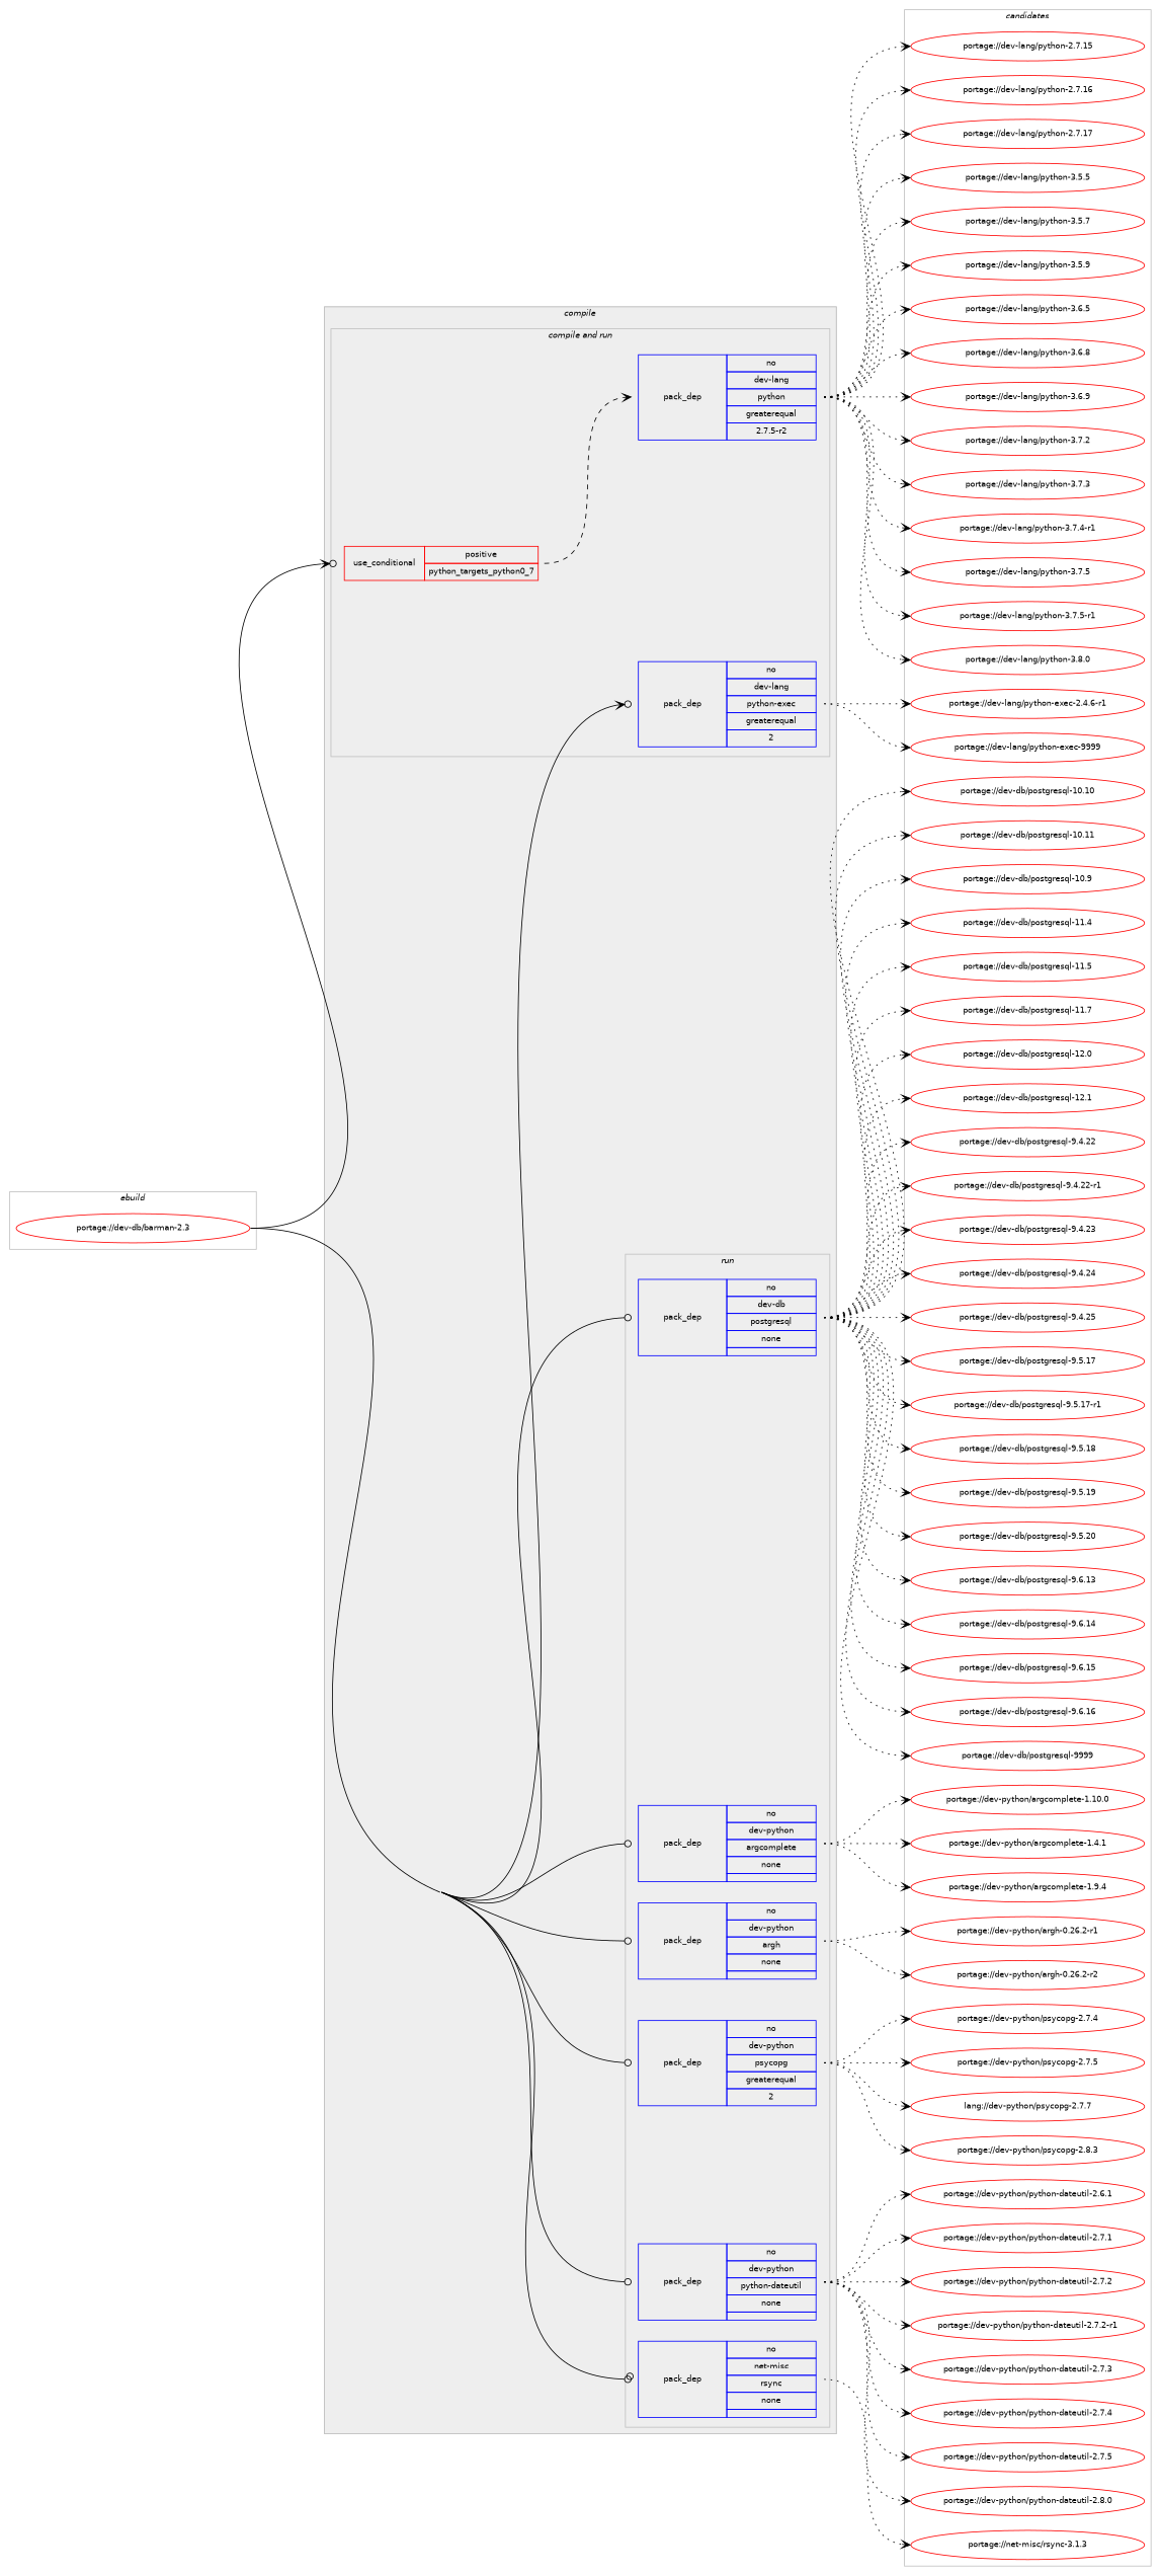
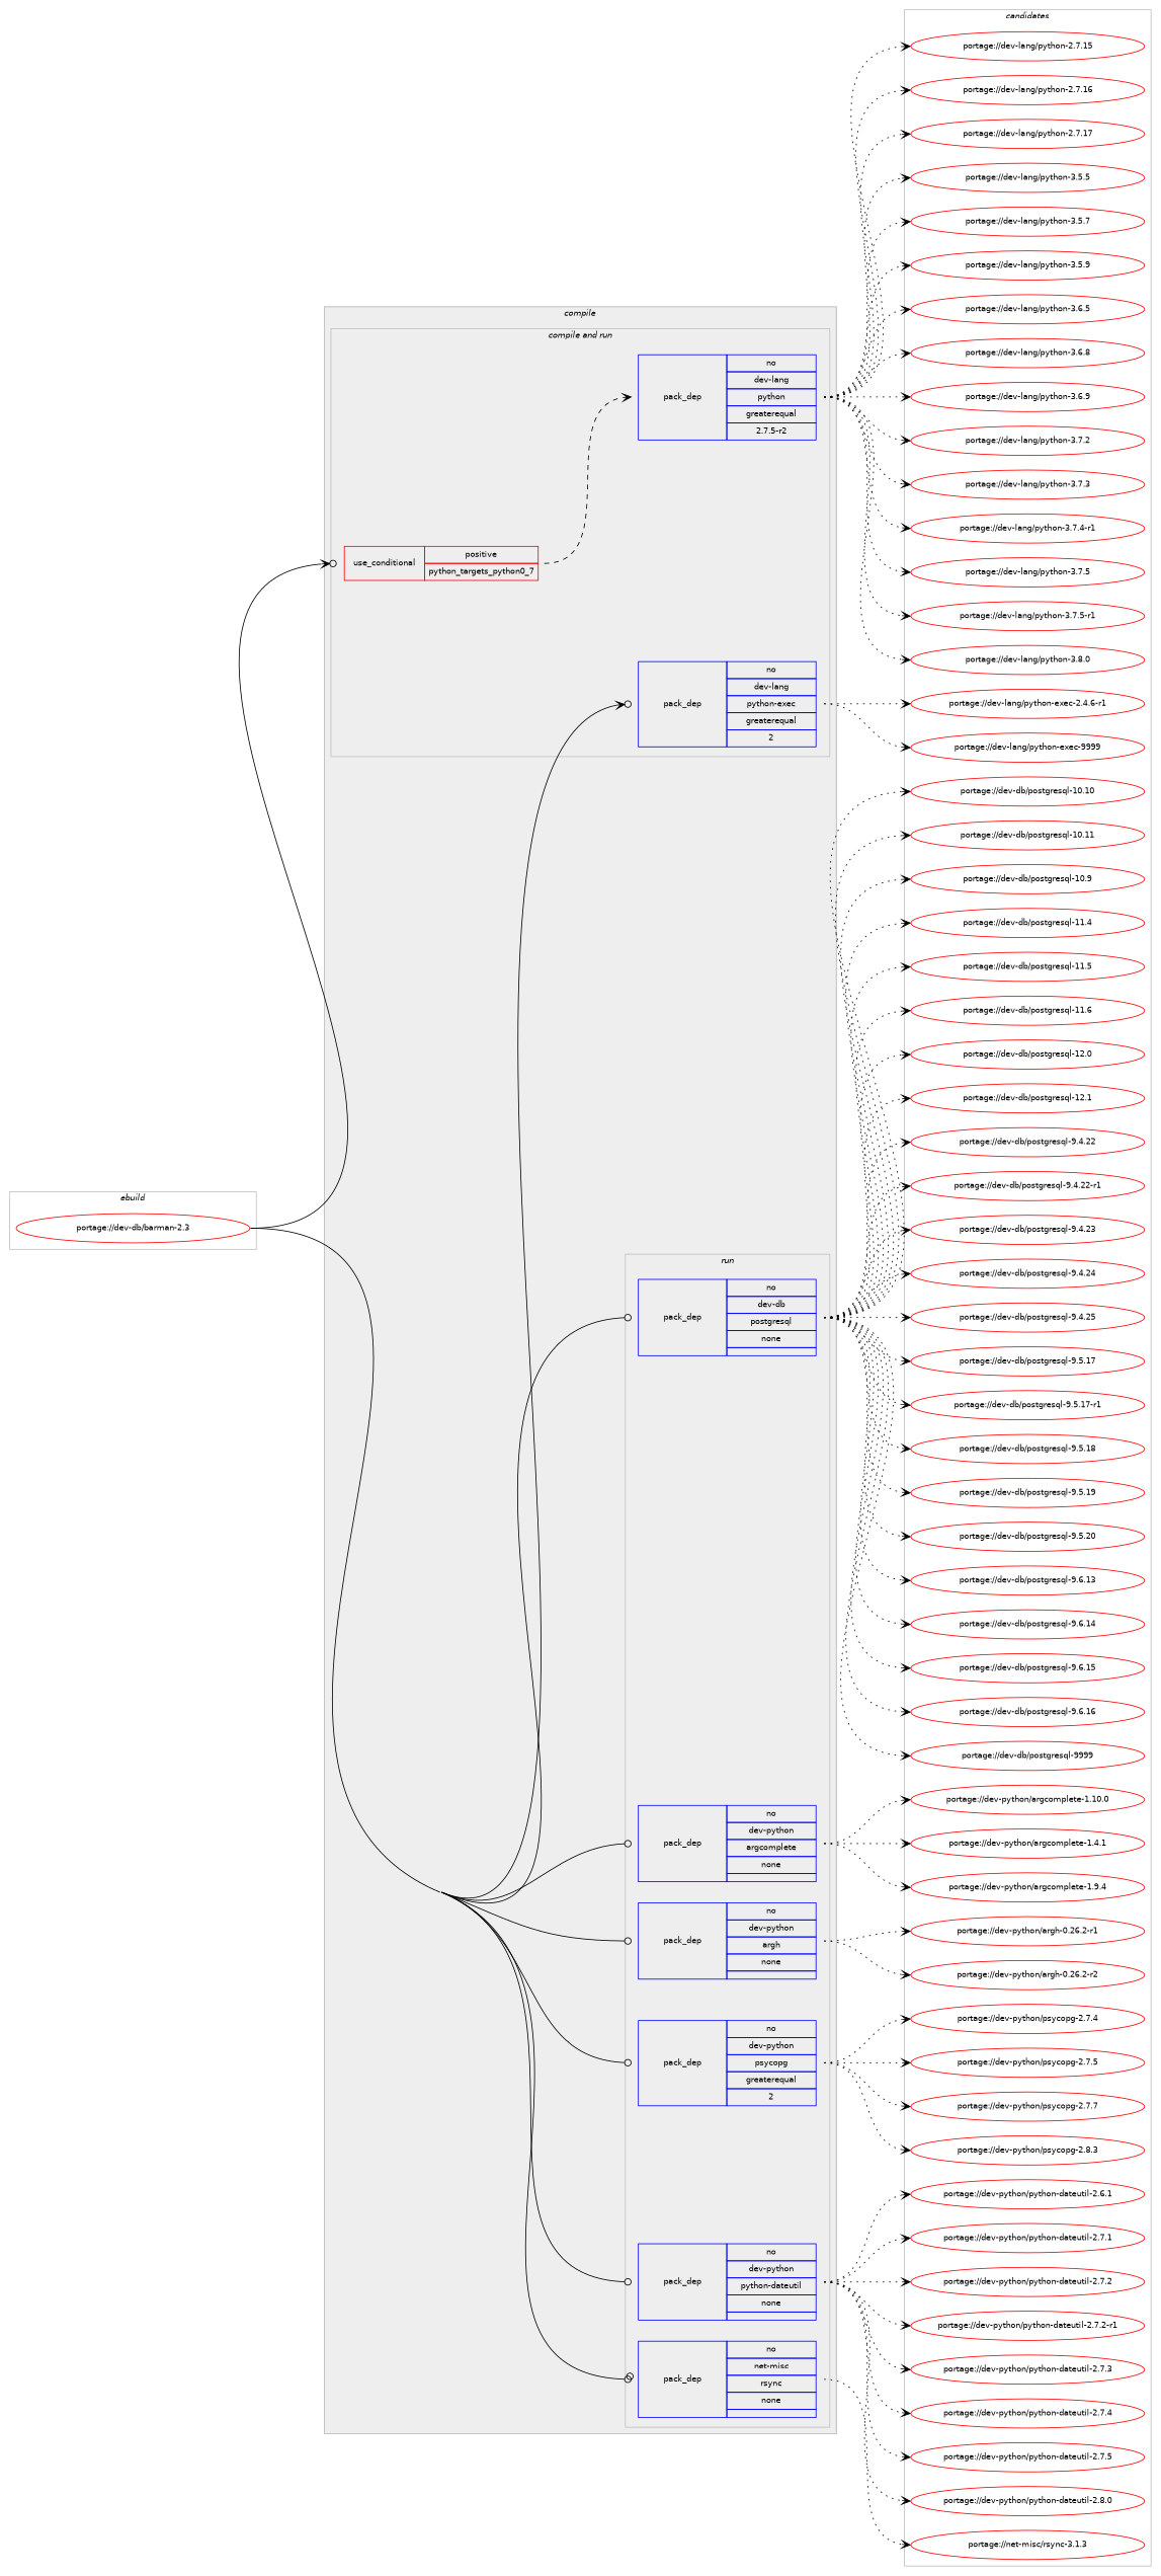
  digraph {
    compound=true
    concentrate=true
    fontname=Helvetica
    fontsize=10
    newrank=true
    rankdir=LR
    ranksep=1.5
    node [color=red fontname=Helvetica fontsize=10]
    edge [arrowhead=vee headport=w style=dotted tailport=e weight=100]
    n1 [label="portage://dev-db/barman-2.3" width=4]
    n2 [color=blue label=<<TABLE BORDER="0" CELLBORDER="1" CELLSPACING="0" CELLPADDING="4" WIDTH="220"><TR><TD ROWSPAN="6" CELLPADDING="30">pack_dep</TD></TR><TR><TD WIDTH="110">no</TD></TR><TR><TD>dev-lang</TD></TR><TR><TD>python</TD></TR><TR><TD>greaterequal</TD></TR><TR><TD>2.7.5-r2</TD></TR></TABLE>> shape=none]
    n3 [label=<<TABLE BORDER="0" CELLBORDER="1" CELLSPACING="0" CELLPADDING="4"><TR><TD ROWSPAN="3" CELLPADDING="10">use_conditional</TD></TR><TR><TD>positive</TD></TR><TR><TD>python_targets_python0_7</TD></TR></TABLE>> shape=none]
    n4 [color=blue label=<<TABLE BORDER="0" CELLBORDER="1" CELLSPACING="0" CELLPADDING="4" WIDTH="220"><TR><TD ROWSPAN="6" CELLPADDING="30">pack_dep</TD></TR><TR><TD WIDTH="110">no</TD></TR><TR><TD>dev-lang</TD></TR><TR><TD>python-exec</TD></TR><TR><TD>greaterequal</TD></TR><TR><TD>2</TD></TR></TABLE>> shape=none]
    n5 [color=blue label=<<TABLE BORDER="0" CELLBORDER="1" CELLSPACING="0" CELLPADDING="4" WIDTH="220"><TR><TD ROWSPAN="6" CELLPADDING="30">pack_dep</TD></TR><TR><TD WIDTH="110">no</TD></TR><TR><TD>dev-db</TD></TR><TR><TD>postgresql</TD></TR><TR><TD>none</TD></TR><TR><TD></TD></TR></TABLE>> shape=none]
    n6 [color=blue label=<<TABLE BORDER="0" CELLBORDER="1" CELLSPACING="0" CELLPADDING="4" WIDTH="220"><TR><TD ROWSPAN="6" CELLPADDING="30">pack_dep</TD></TR><TR><TD WIDTH="110">no</TD></TR><TR><TD>dev-python</TD></TR><TR><TD>argcomplete</TD></TR><TR><TD>none</TD></TR><TR><TD></TD></TR></TABLE>> shape=none]
    n7 [color=blue label=<<TABLE BORDER="0" CELLBORDER="1" CELLSPACING="0" CELLPADDING="4" WIDTH="220"><TR><TD ROWSPAN="6" CELLPADDING="30">pack_dep</TD></TR><TR><TD WIDTH="110">no</TD></TR><TR><TD>dev-python</TD></TR><TR><TD>argh</TD></TR><TR><TD>none</TD></TR><TR><TD></TD></TR></TABLE>> shape=none]
    n8 [color=blue label=<<TABLE BORDER="0" CELLBORDER="1" CELLSPACING="0" CELLPADDING="4" WIDTH="220"><TR><TD ROWSPAN="6" CELLPADDING="30">pack_dep</TD></TR><TR><TD WIDTH="110">no</TD></TR><TR><TD>dev-python</TD></TR><TR><TD>psycopg</TD></TR><TR><TD>greaterequal</TD></TR><TR><TD>2</TD></TR></TABLE>> shape=none]
    n9 [color=blue label=<<TABLE BORDER="0" CELLBORDER="1" CELLSPACING="0" CELLPADDING="4" WIDTH="220"><TR><TD ROWSPAN="6" CELLPADDING="30">pack_dep</TD></TR><TR><TD WIDTH="110">no</TD></TR><TR><TD>dev-python</TD></TR><TR><TD>python-dateutil</TD></TR><TR><TD>none</TD></TR><TR><TD></TD></TR></TABLE>> shape=none]
    n10 [color=blue label=<<TABLE BORDER="0" CELLBORDER="1" CELLSPACING="0" CELLPADDING="4" WIDTH="220"><TR><TD ROWSPAN="6" CELLPADDING="30">pack_dep</TD></TR><TR><TD WIDTH="110">no</TD></TR><TR><TD>net-misc</TD></TR><TR><TD>rsync</TD></TR><TR><TD>none</TD></TR><TR><TD></TD></TR></TABLE>> shape=none]
    n11 [label="portage://dev-lang/python-2.7.15" width=4]
    n12 [label="portage://dev-lang/python-2.7.16" width=4]
    n13 [label="portage://dev-lang/python-2.7.17" width=4]
    n14 [label="portage://dev-lang/python-3.5.5" width=4]
    n15 [label="portage://dev-lang/python-3.5.7" width=4]
    n16 [label="portage://dev-lang/python-3.5.9" width=4]
    n17 [label="portage://dev-lang/python-3.6.5" width=4]
    n18 [label="portage://dev-lang/python-3.6.8" width=4]
    n19 [label="portage://dev-lang/python-3.6.9" width=4]
    n20 [label="portage://dev-lang/python-3.7.2" width=4]
    n21 [label="portage://dev-lang/python-3.7.3" width=4]
    n22 [label="portage://dev-lang/python-3.7.4-r1" width=4]
    n23 [label="portage://dev-lang/python-3.7.5" width=4]
    n24 [label="portage://dev-lang/python-3.7.5-r1" width=4]
    n25 [label="portage://dev-lang/python-3.8.0" width=4]
    n26 [label="portage://dev-lang/python-exec-2.4.6-r1" width=4]
    n27 [label="portage://dev-lang/python-exec-9999" width=4]
    n28 [label="portage://dev-db/postgresql-10.10" width=4]
    n29 [label="portage://dev-db/postgresql-10.11" width=4]
    n30 [label="portage://dev-db/postgresql-10.9" width=4]
    n31 [label="portage://dev-db/postgresql-11.4" width=4]
    n32 [label="portage://dev-db/postgresql-11.5" width=4]
-   n33 [label="portage://dev-db/postgresql-11.7" width=4]
+   n33 [label="portage://dev-db/postgresql-11.6" width=4]
    n34 [label="portage://dev-db/postgresql-12.0" width=4]
    n35 [label="portage://dev-db/postgresql-12.1" width=4]
    n36 [label="portage://dev-db/postgresql-9.4.22" width=4]
    n37 [label="portage://dev-db/postgresql-9.4.22-r1" width=4]
    n38 [label="portage://dev-db/postgresql-9.4.23" width=4]
    n39 [label="portage://dev-db/postgresql-9.4.24" width=4]
    n40 [label="portage://dev-db/postgresql-9.4.25" width=4]
    n41 [label="portage://dev-db/postgresql-9.5.17" width=4]
    n42 [label="portage://dev-db/postgresql-9.5.17-r1" width=4]
    n43 [label="portage://dev-db/postgresql-9.5.18" width=4]
    n44 [label="portage://dev-db/postgresql-9.5.19" width=4]
    n45 [label="portage://dev-db/postgresql-9.5.20" width=4]
    n46 [label="portage://dev-db/postgresql-9.6.13" width=4]
    n47 [label="portage://dev-db/postgresql-9.6.14" width=4]
    n48 [label="portage://dev-db/postgresql-9.6.15" width=4]
    n49 [label="portage://dev-db/postgresql-9.6.16" width=4]
    n50 [label="portage://dev-db/postgresql-9999" width=4]
    n51 [label="portage://dev-python/argcomplete-1.10.0" width=4]
    n52 [label="portage://dev-python/argcomplete-1.4.1" width=4]
    n53 [label="portage://dev-python/argcomplete-1.9.4" width=4]
    n54 [label="portage://dev-python/argh-0.26.2-r1" width=4]
    n55 [label="portage://dev-python/argh-0.26.2-r2" width=4]
    n56 [label="portage://dev-python/psycopg-2.7.4" width=4]
    n57 [label="portage://dev-python/psycopg-2.7.5" width=4]
-   n58 [label="lang://dev-python/psycopg-2.7.7" width=4]
+   n58 [label="portage://dev-python/psycopg-2.7.7" width=4]
    n59 [label="portage://dev-python/psycopg-2.8.3" width=4]
    n60 [label="portage://dev-python/python-dateutil-2.6.1" width=4]
    n61 [label="portage://dev-python/python-dateutil-2.7.1" width=4]
    n62 [label="portage://dev-python/python-dateutil-2.7.2" width=4]
    n63 [label="portage://dev-python/python-dateutil-2.7.2-r1" width=4]
    n64 [label="portage://dev-python/python-dateutil-2.7.3" width=4]
    n65 [label="portage://dev-python/python-dateutil-2.7.4" width=4]
    n66 [label="portage://dev-python/python-dateutil-2.7.5" width=4]
    n67 [label="portage://dev-python/python-dateutil-2.8.0" width=4]
    n68 [label="portage://net-misc/rsync-3.1.3" width=4]
    subgraph cluster_1 {
      color=gray
      label=<<i>ebuild</i>>
      rank=same
      n1
    }
    subgraph cluster_2 {
      color=gray
      label=<<i>dependencies</i>>
      subgraph cluster_3 {
        color=gray
        fillcolor="#eeeeee"
        label=<<i>compile</i>>
        style=filled
      }
      subgraph cluster_4 {
        color=gray
        fillcolor="#eeeeee"
        label=<<i>compile and run</i>>
        style=filled
        subgraph sub_5 {
          color=gray
          fillcolor="#eeeeee"
          label=<<i>compile and run</i>>
          style=filled
          n3
          subgraph sub_6 {
            color=gray
            fillcolor="#eeeeee"
            label=<<i>compile and run</i>>
            style=filled
            n2
          }
        }
        subgraph sub_7 {
          color=gray
          fillcolor="#eeeeee"
          label=<<i>compile and run</i>>
          style=filled
          n4
        }
      }
      subgraph cluster_8 {
        color=gray
        fillcolor="#eeeeee"
        label=<<i>run</i>>
        style=filled
        subgraph sub_9 {
          color=gray
          fillcolor="#eeeeee"
          label=<<i>run</i>>
          style=filled
          n5
        }
        subgraph sub_10 {
          color=gray
          fillcolor="#eeeeee"
          label=<<i>run</i>>
          style=filled
          n6
        }
        subgraph sub_11 {
          color=gray
          fillcolor="#eeeeee"
          label=<<i>run</i>>
          style=filled
          n7
        }
        subgraph sub_12 {
          color=gray
          fillcolor="#eeeeee"
          label=<<i>run</i>>
          style=filled
          n8
        }
        subgraph sub_13 {
          color=gray
          fillcolor="#eeeeee"
          label=<<i>run</i>>
          style=filled
          n9
        }
        subgraph sub_14 {
          color=gray
          fillcolor="#eeeeee"
          label=<<i>run</i>>
          style=filled
          n10
        }
      }
    }
    subgraph cluster_15 {
      color=gray
      label=<<i>candidates</i>>
      rank=same
      subgraph sub_16 {
        color=black
        label=<<i>candidates</i>>
        nodesep=1
        rank=same
        n11
        n12
        n13
        n14
        n15
        n16
        n17
        n18
        n19
        n20
        n21
        n22
        n23
        n24
        n25
      }
      subgraph sub_17 {
        color=black
        label=<<i>candidates</i>>
        nodesep=1
        rank=same
        n26
        n27
      }
      subgraph sub_18 {
        color=black
        label=<<i>candidates</i>>
        nodesep=1
        rank=same
        n28
        n29
        n30
        n31
        n32
        n33
        n34
        n35
        n36
        n37
        n38
        n39
        n40
        n41
        n42
        n43
        n44
        n45
        n46
        n47
        n48
        n49
        n50
      }
      subgraph sub_19 {
        color=black
        label=<<i>candidates</i>>
        nodesep=1
        rank=same
        n51
        n52
        n53
      }
      subgraph sub_20 {
        color=black
        label=<<i>candidates</i>>
        nodesep=1
        rank=same
        n54
        n55
      }
      subgraph sub_21 {
        color=black
        label=<<i>candidates</i>>
        nodesep=1
        rank=same
        n56
        n57
        n58
        n59
      }
      subgraph sub_22 {
        color=black
        label=<<i>candidates</i>>
        nodesep=1
        rank=same
        n60
        n61
        n62
        n63
        n64
        n65
        n66
        n67
      }
      subgraph sub_23 {
        color=black
        label=<<i>candidates</i>>
        nodesep=1
        rank=same
        n68
      }
    }
    n1 -> n3 [arrowhead=odotvee style=solid weight=20]
    n1 -> n4 [arrowhead=odotvee style=solid weight=20]
    n1 -> n5 [arrowhead=odot style=solid weight=20]
    n1 -> n6 [arrowhead=odot style=solid weight=20]
    n1 -> n7 [arrowhead=odot style=solid weight=20]
    n1 -> n8 [arrowhead=odot style=solid weight=20]
    n1 -> n9 [arrowhead=odot style=solid weight=20]
    n1 -> n10 [arrowhead=odot style=solid weight=20]
    n2 -> n11
    n2 -> n12
    n2 -> n13
    n2 -> n14
    n2 -> n15
    n2 -> n16
    n2 -> n17
    n2 -> n18
    n2 -> n19
    n2 -> n20
    n2 -> n21
    n2 -> n22
    n2 -> n23
    n2 -> n24
    n2 -> n25
    n3 -> n2 [style=dashed weight=20]
    n4 -> n26
    n4 -> n27
    n5 -> n28
    n5 -> n29
    n5 -> n30
    n5 -> n31
    n5 -> n32
    n5 -> n33
    n5 -> n34
    n5 -> n35
    n5 -> n36
    n5 -> n37
    n5 -> n38
    n5 -> n39
    n5 -> n40
    n5 -> n41
    n5 -> n42
    n5 -> n43
    n5 -> n44
    n5 -> n45
    n5 -> n46
    n5 -> n47
    n5 -> n48
    n5 -> n49
    n5 -> n50
    n6 -> n51
    n6 -> n52
    n6 -> n53
    n7 -> n54
    n7 -> n55
    n8 -> n56
    n8 -> n57
    n8 -> n58
    n8 -> n59
    n9 -> n60
    n9 -> n61
    n9 -> n62
    n9 -> n63
    n9 -> n64
    n9 -> n65
    n9 -> n66
    n9 -> n67
    n10 -> n68
  }
